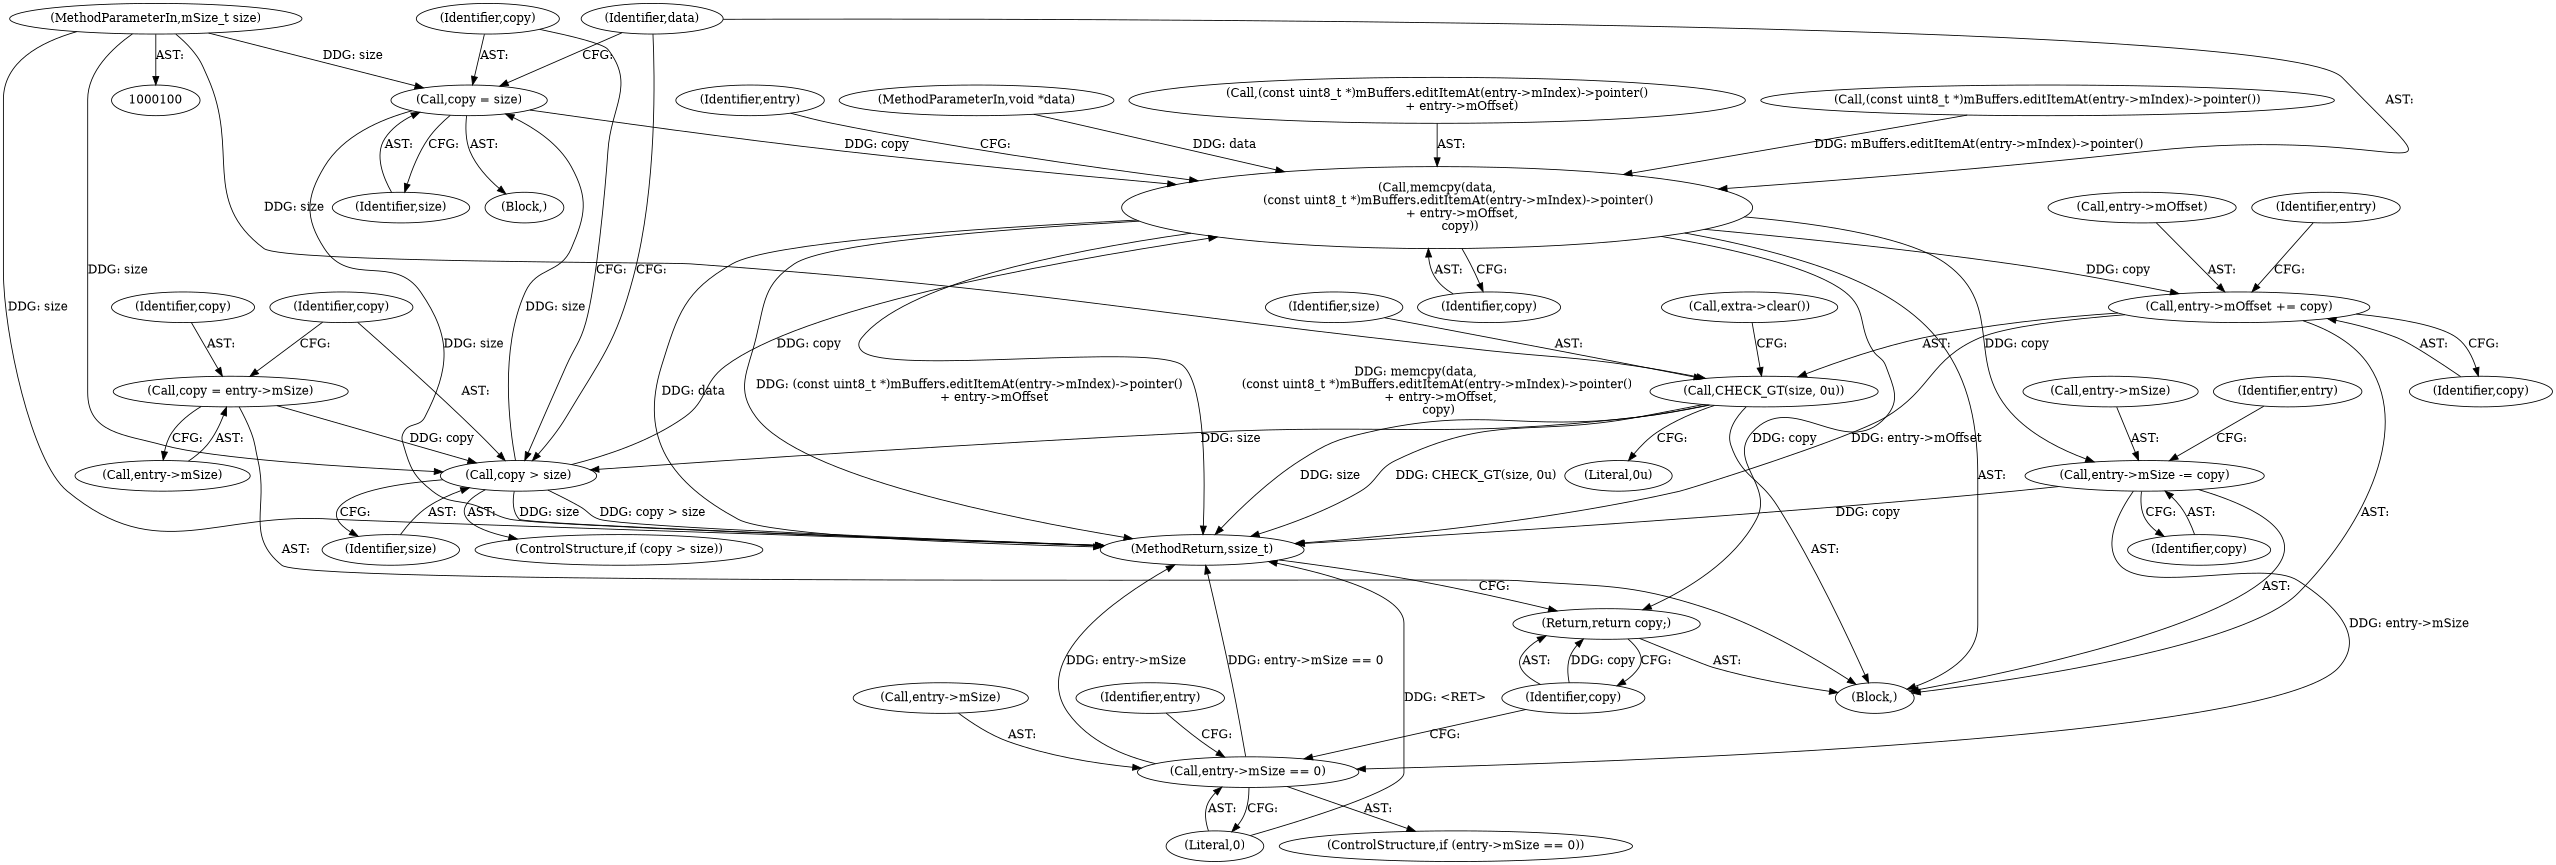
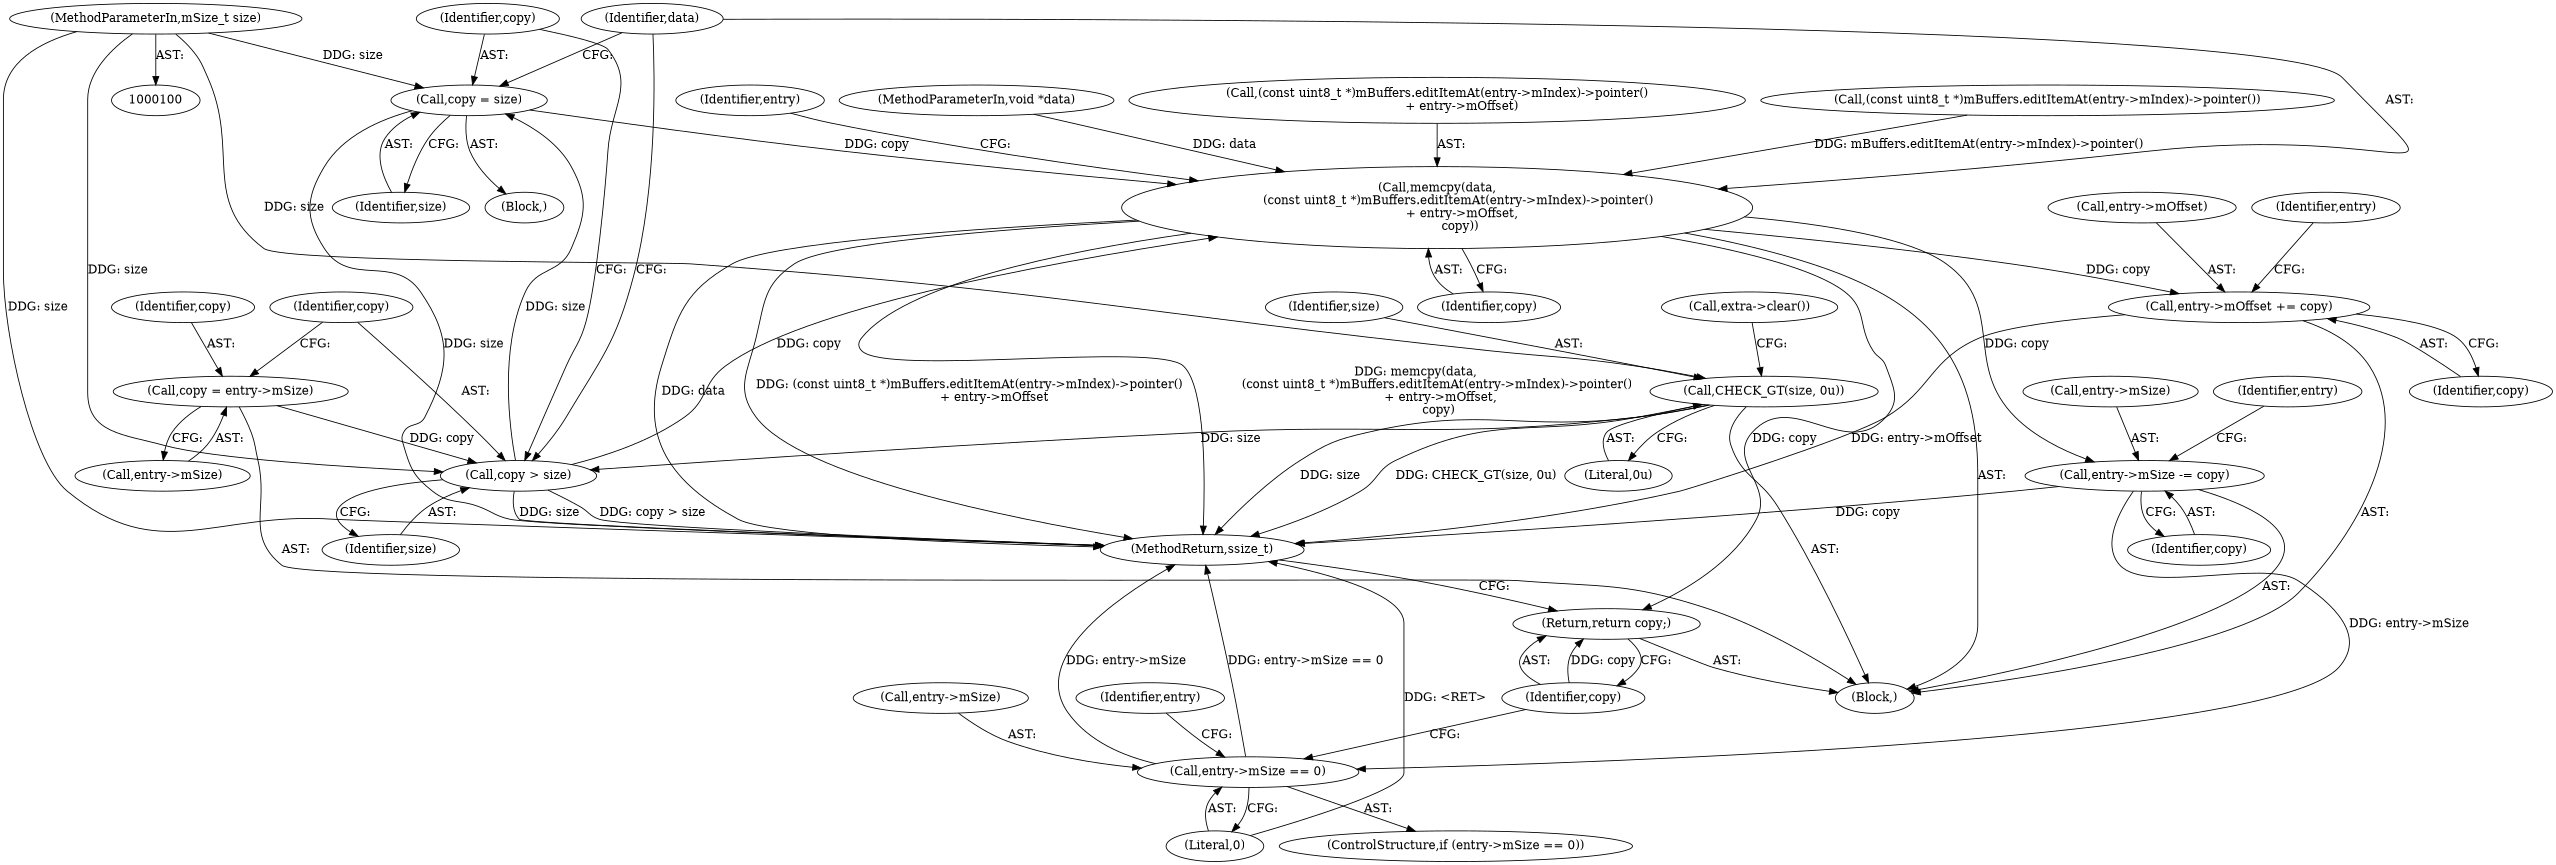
  digraph {
    n1 [label="(Call,copy = size)"]
    n2 [label="(Call,memcpy(data,\n           (const uint8_t *)mBuffers.editItemAt(entry->mIndex)->pointer()\n             + entry->mOffset,\n            copy))"]
    n3 [label="(Block,)"]
    n4 [label="(Identifier,size)"]
    n5 [label="(MethodReturn,ssize_t)"]
    n6 [label="(Block,)"]
    n7 [label="(Call,entry->mOffset += copy)"]
    n8 [label="(Call,entry->mSize -= copy)"]
    n9 [label="(Return,return copy;)"]
    n10 [label="(Identifier,copy)"]
    n11 [label="(Call,copy > size)"]
-   n12 [label="(ControlStructure,if (copy > size))"]
    n13 [label="(Identifier,size)"]
    n14 [label="(Call,copy = entry->mSize)"]
    n15 [label="(Call,entry->mSize)"]
    n16 [label="(Call,CHECK_GT(size, 0u))"]
    n17 [label="(Literal,0u)"]
    n18 [label="(MethodParameterIn,mSize_t size)"]
    1000100
    n20 [label="(Identifier,copy)"]
    n21 [label="(Call,entry->mSize == 0)"]
    n22 [label="(Identifier,copy)"]
    n23 [label="(Identifier,copy)"]
    n24 [label="(Literal,0)"]
    n25 [label="(ControlStructure,if (entry->mSize == 0))"]
    n26 [label="(Call,entry->mOffset)"]
    n27 [label="(MethodParameterIn,void *data)"]
    n28 [label="(Call,entry->mSize)"]
    n29 [label="(Call,extra->clear())"]
    n30 [label="(Call,(const uint8_t *)mBuffers.editItemAt(entry->mIndex)->pointer()\n             + entry->mOffset)"]
    n31 [label="(Call,entry->mSize)"]
    n32 [label="(Identifier,size)"]
    n33 [label="(Identifier,data)"]
    n34 [label="(Call,(const uint8_t *)mBuffers.editItemAt(entry->mIndex)->pointer())"]
    n35 [label="(Identifier,entry)"]
    n36 [label="(Identifier,entry)"]
    n37 [label="(Identifier,copy)"]
    n38 [label="(Identifier,entry)"]
    n39 [label="(Identifier,copy)"]
    n40 [label="(Identifier,entry)"]
    n41 [label="(Identifier,copy)"]
    n1 -> n2 [label="DDG: copy"]
    n1 -> n3 [label="AST: "]
    n1 -> n4 [label="CFG: "]
    n1 -> n5 [label="DDG: size"]
    n2 -> n5 [label="DDG: data"]
    n2 -> n5 [label="DDG: (const uint8_t *)mBuffers.editItemAt(entry->mIndex)->pointer()\n             + entry->mOffset"]
    n2 -> n5 [label="DDG: memcpy(data,\n           (const uint8_t *)mBuffers.editItemAt(entry->mIndex)->pointer()\n             + entry->mOffset,\n            copy)"]
    n2 -> n6 [label="AST: "]
    n2 -> n7 [label="DDG: copy"]
    n2 -> n8 [label="DDG: copy"]
    n2 -> n9 [label="DDG: copy"]
    n2 -> n10 [label="CFG: "]
    n4 -> n1 [label="AST: "]
    n5 -> n9 [label="CFG: "]
    n7 -> n5 [label="DDG: entry->mOffset"]
    n7 -> n6 [label="AST: "]
    n7 -> n20 [label="CFG: "]
    n8 -> n5 [label="DDG: copy"]
    n8 -> n6 [label="AST: "]
    n8 -> n21 [label="DDG: entry->mSize"]
    n8 -> n22 [label="CFG: "]
    n9 -> n6 [label="AST: "]
    n9 -> n23 [label="CFG: "]
    n10 -> n2 [label="AST: "]
    n11 -> n1 [label="DDG: size"]
    n11 -> n2 [label="DDG: copy"]
    n11 -> n5 [label="DDG: size"]
    n11 -> n5 [label="DDG: copy > size"]
-   n11 -> n12 [label="AST: "]
    n11 -> n13 [label="CFG: "]
    n13 -> n11 [label="AST: "]
    n14 -> n6 [label="AST: "]
    n14 -> n11 [label="DDG: copy"]
    n14 -> n15 [label="CFG: "]
    n15 -> n14 [label="AST: "]
    n16 -> n5 [label="DDG: size"]
    n16 -> n5 [label="DDG: CHECK_GT(size, 0u)"]
    n16 -> n6 [label="AST: "]
    n16 -> n11 [label="DDG: size"]
    n16 -> n17 [label="CFG: "]
-   n7 -> n16 [label="AST: "]
+   n17 -> n16 [label="AST: "]
    n18 -> n1 [label="DDG: size"]
    n18 -> n5 [label="DDG: size"]
    n18 -> n11 [label="DDG: size"]
    n18 -> n16 [label="DDG: size"]
    n18 -> 1000100 [label="AST: "]
    n20 -> n7 [label="AST: "]
    n21 -> n5 [label="DDG: entry->mSize"]
    n21 -> n5 [label="DDG: entry->mSize == 0"]
    n21 -> n24 [label="CFG: "]
    n21 -> n25 [label="AST: "]
    n22 -> n8 [label="AST: "]
    n23 -> n9 [label="AST: "]
    n23 -> n9 [label="DDG: copy"]
    n23 -> n21 [label="CFG: "]
    n24 -> n5 [label="DDG: <RET>"]
    n24 -> n21 [label="AST: "]
    n26 -> n7 [label="AST: "]
    n27 -> n2 [label="DDG: data"]
    n28 -> n8 [label="AST: "]
    n29 -> n16 [label="CFG: "]
    n30 -> n2 [label="AST: "]
    n31 -> n21 [label="AST: "]
    n32 -> n16 [label="AST: "]
    n33 -> n1 [label="CFG: "]
    n33 -> n2 [label="AST: "]
    n33 -> n11 [label="CFG: "]
    n34 -> n2 [label="DDG: mBuffers.editItemAt(entry->mIndex)->pointer()"]
    n35 -> n8 [label="CFG: "]
    n36 -> n2 [label="CFG: "]
    n37 -> n11 [label="AST: "]
    n37 -> n14 [label="CFG: "]
    n38 -> n7 [label="CFG: "]
    n39 -> n1 [label="AST: "]
    n39 -> n11 [label="CFG: "]
    n40 -> n21 [label="CFG: "]
    n41 -> n14 [label="AST: "]
  }
